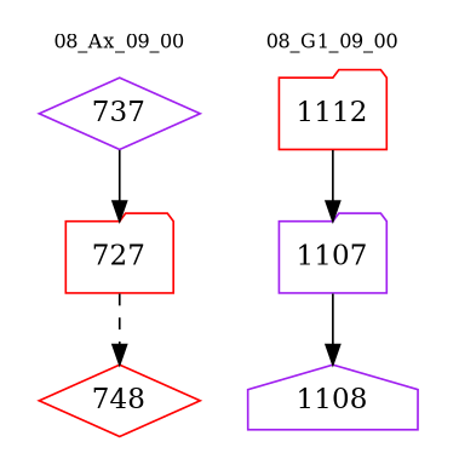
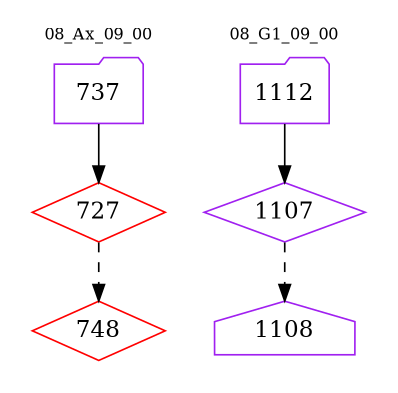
  digraph {
    node [color=purple shape=diamond]
    edge [color=black style=solid]
-   n1 [label=737]
-   n2 [color=red label=727 shape=folder]
+   n1 [label=737 shape=folder]
+   n2 [color=red label=727]
    n3 [color=red label=748]
-   n4 [color=red label=1112 shape=folder]
-   n5 [label=1107 shape=folder]
+   n4 [label=1112 shape=folder]
+   n5 [label=1107]
    n6 [label=1108 shape=house]
    subgraph cluster_1 {
      color=white
      fontsize=10
      label="08_Ax_09_00"
      n1
      n2
      n3
    }
    subgraph cluster_2 {
      color=white
      fontsize=10
      label="08_G1_09_00"
      n4
      n5
      n6
    }
    n1 -> n2
    n2 -> n3 [style=dashed]
    n4 -> n5
-   n5 -> n6
+   n5 -> n6 [style=dashed]
  }
